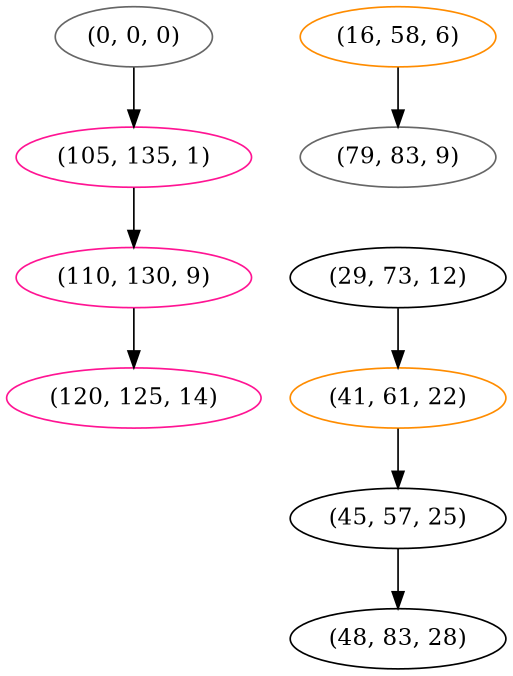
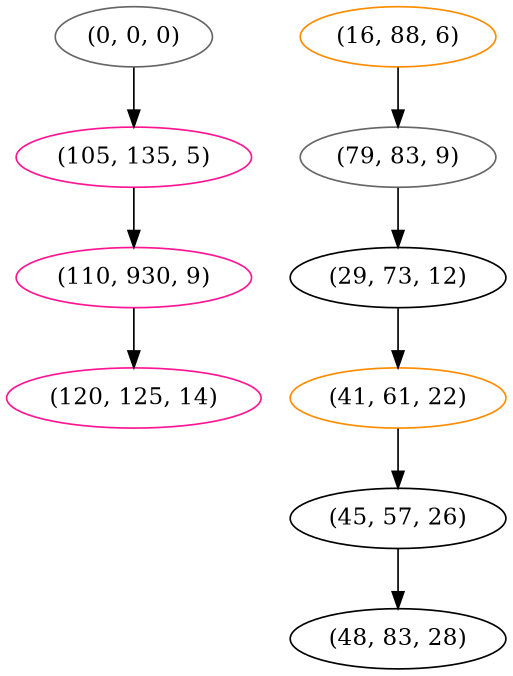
  digraph {
    node [color=deeppink]
    "(0, 0, 0)" [color=gray40]
-   "(105, 135, 5)" [label="(105, 135, 1)"]
-   "(16, 88, 6)" [color=darkorange label="(16, 58, 6)"]
+   "(105, 135, 5)"
+   "(16, 88, 6)" [color=darkorange]
    n4 [color=gray40 label="(79, 83, 9)"]
-   "(110, 130, 9)"
+   "(110, 130, 9)" [label="(110, 930, 9)"]
    "(29, 73, 12)" [color=black]
    "(41, 61, 22)" [color=darkorange]
-   "(45, 57, 25)" [color=black]
+   "(45, 57, 25)" [color=black label="(45, 57, 26)"]
    n9 [color=black label="(48, 83, 28)"]
    "(120, 125, 14)"
    "(0, 0, 0)" -> "(105, 135, 5)"
    "(105, 135, 5)" -> "(110, 130, 9)"
    "(16, 88, 6)" -> n4
+   n4 -> "(29, 73, 12)"
    "(110, 130, 9)" -> "(120, 125, 14)"
    "(29, 73, 12)" -> "(41, 61, 22)"
    "(41, 61, 22)" -> "(45, 57, 25)"
    "(45, 57, 25)" -> n9
  }
